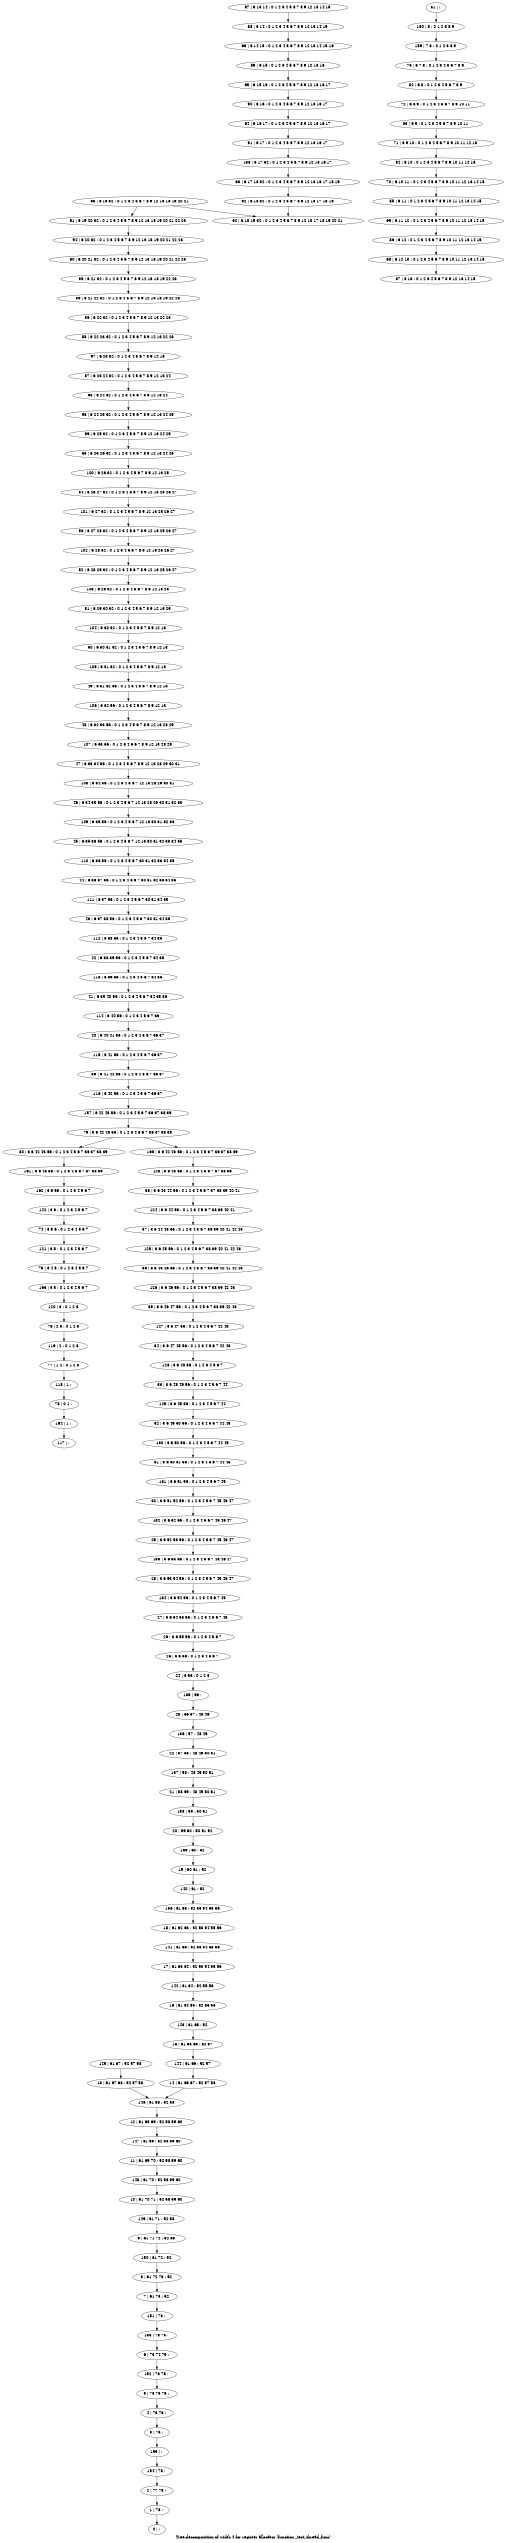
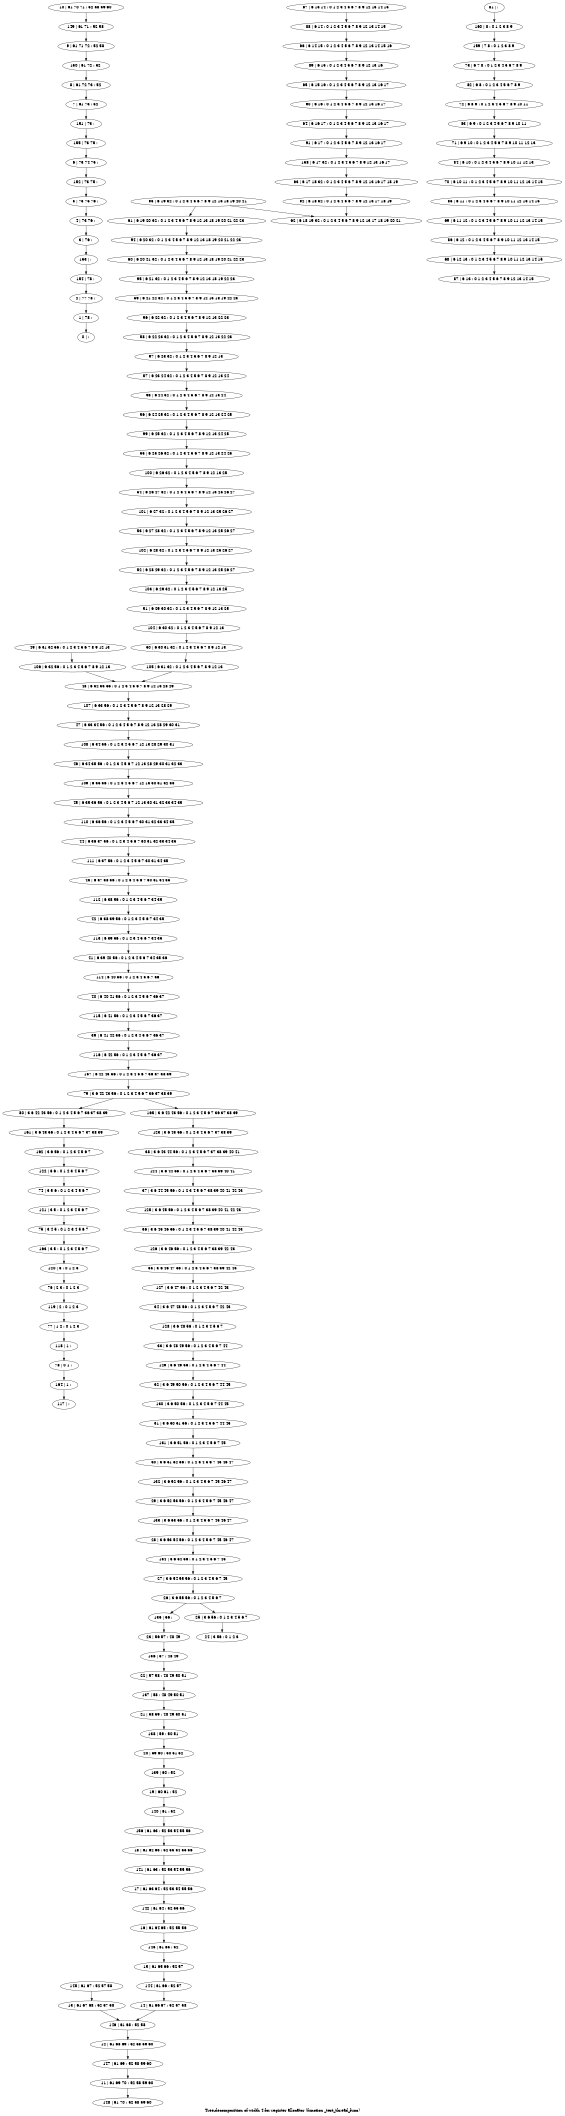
  digraph {
    label="Tree-decomposition of width 4 for register allocator (function _test_thread_func)"
    n1 [label="0 | : "]
    n2 [label="1 | 78 : "]
    n3 [label="2 | 77 78 : "]
    n4 [label="3 | 76 : "]
    n5 [label="153 | : "]
    n6 [label="154 | 78 : "]
    n7 [label="4 | 73 76 : "]
    n8 [label="5 | 73 75 76 : "]
    n9 [label="6 | 73 74 75 : "]
    n10 [label="152 | 73 75 : "]
    n11 [label="7 | 61 73 : 52 "]
    n12 [label="151 | 73 : "]
    n13 [label="155 | 73 75 : "]
    n14 [label="8 | 61 72 73 : 52 "]
    n15 [label="9 | 61 71 72 : 52 58 "]
    n16 [label="150 | 61 72 : 52 "]
    n17 [label="10 | 61 70 71 : 52 58 59 60 "]
    n18 [label="149 | 61 71 : 52 58 "]
    n19 [label="11 | 61 69 70 : 52 58 59 60 "]
    n20 [label="148 | 61 70 : 52 58 59 60 "]
    n21 [label="12 | 61 68 69 : 52 58 59 60 "]
    n22 [label="147 | 61 69 : 52 58 59 60 "]
    n23 [label="13 | 61 67 68 : 52 57 58 "]
    n24 [label="146 | 61 68 : 52 58 "]
    n25 [label="14 | 61 66 67 : 52 57 58 "]
    n26 [label="145 | 61 67 : 52 57 58 "]
    n27 [label="15 | 61 65 66 : 52 57 "]
    n28 [label="144 | 61 66 : 52 57 "]
    n29 [label="16 | 61 64 65 : 52 55 56 "]
    n30 [label="143 | 61 65 : 52 "]
    n31 [label="17 | 61 63 64 : 52 53 54 55 56 "]
    n32 [label="142 | 61 64 : 52 55 56 "]
    n33 [label="18 | 61 62 63 : 52 53 54 55 56 "]
    n34 [label="141 | 61 63 : 52 53 54 55 56 "]
    n35 [label="19 | 60 61 : 52 "]
    n36 [label="140 | 61 : 52 "]
    n37 [label="156 | 61 63 : 52 53 54 55 56 "]
    n38 [label="20 | 59 60 : 50 51 52 "]
    n39 [label="139 | 60 : 52 "]
    n40 [label="21 | 58 59 : 48 49 50 51 "]
    n41 [label="138 | 59 : 50 51 "]
    n42 [label="22 | 57 58 : 48 49 50 51 "]
    n43 [label="137 | 58 : 48 49 50 51 "]
    n44 [label="23 | 56 57 : 48 49 "]
    n45 [label="136 | 57 : 48 49 "]
    n46 [label="24 | 3 56 : 0 1 2 3 "]
    n47 [label="135 | 56 : "]
    n48 [label="25 | 3 6 56 : 0 1 2 3 4 5 6 7 "]
    n49 [label="26 | 3 6 55 56 : 0 1 2 3 4 5 6 7 "]
    n50 [label="27 | 3 6 54 55 56 : 0 1 2 3 4 5 6 7 45 "]
    n51 [label="28 | 3 6 53 54 56 : 0 1 2 3 4 5 6 7 45 46 47 "]
    n52 [label="134 | 3 6 54 56 : 0 1 2 3 4 5 6 7 45 "]
    n53 [label="29 | 3 6 52 53 56 : 0 1 2 3 4 5 6 7 45 46 47 "]
    n54 [label="133 | 3 6 53 56 : 0 1 2 3 4 5 6 7 45 46 47 "]
    n55 [label="30 | 3 6 51 52 56 : 0 1 2 3 4 5 6 7 45 46 47 "]
    n56 [label="132 | 3 6 52 56 : 0 1 2 3 4 5 6 7 45 46 47 "]
    n57 [label="31 | 3 6 50 51 56 : 0 1 2 3 4 5 6 7 44 45 "]
    n58 [label="131 | 3 6 51 56 : 0 1 2 3 4 5 6 7 45 "]
    n59 [label="32 | 3 6 49 50 56 : 0 1 2 3 4 5 6 7 44 45 "]
    n60 [label="130 | 3 6 50 56 : 0 1 2 3 4 5 6 7 44 45 "]
    n61 [label="33 | 3 6 48 49 56 : 0 1 2 3 4 5 6 7 44 "]
    n62 [label="129 | 3 6 49 56 : 0 1 2 3 4 5 6 7 44 "]
    n63 [label="34 | 3 6 47 48 56 : 0 1 2 3 4 5 6 7 42 43 "]
    n64 [label="128 | 3 6 48 56 : 0 1 2 3 4 5 6 7 "]
    n65 [label="35 | 3 6 46 47 56 : 0 1 2 3 4 5 6 7 38 39 42 43 "]
    n66 [label="127 | 3 6 47 56 : 0 1 2 3 4 5 6 7 42 43 "]
    n67 [label="36 | 3 6 45 46 56 : 0 1 2 3 4 5 6 7 38 39 40 41 42 43 "]
    n68 [label="126 | 3 6 46 56 : 0 1 2 3 4 5 6 7 38 39 42 43 "]
    n69 [label="37 | 3 6 44 45 56 : 0 1 2 3 4 5 6 7 38 39 40 41 42 43 "]
    n70 [label="125 | 3 6 45 56 : 0 1 2 3 4 5 6 7 38 39 40 41 42 43 "]
    n71 [label="38 | 3 6 43 44 56 : 0 1 2 3 4 5 6 7 37 38 39 40 41 "]
    n72 [label="124 | 3 6 44 56 : 0 1 2 3 4 5 6 7 38 39 40 41 "]
    n73 [label="39 | 6 41 42 56 : 0 1 2 3 4 5 6 7 36 37 "]
    n74 [label="116 | 6 42 56 : 0 1 2 3 4 5 6 7 36 37 "]
    n75 [label="157 | 6 42 43 56 : 0 1 2 3 4 5 6 7 36 37 38 39 "]
    n76 [label="40 | 6 40 41 56 : 0 1 2 3 4 5 6 7 36 37 "]
    n77 [label="115 | 6 41 56 : 0 1 2 3 4 5 6 7 36 37 "]
    n78 [label="41 | 6 39 40 56 : 0 1 2 3 4 5 6 7 34 35 36 "]
    n79 [label="114 | 6 40 56 : 0 1 2 3 4 5 6 7 36 "]
    n80 [label="42 | 6 38 39 56 : 0 1 2 3 4 5 6 7 34 35 "]
    n81 [label="113 | 6 39 56 : 0 1 2 3 4 5 6 7 34 35 "]
    n82 [label="43 | 6 37 38 56 : 0 1 2 3 4 5 6 7 30 31 34 35 "]
    n83 [label="112 | 6 38 56 : 0 1 2 3 4 5 6 7 34 35 "]
    n84 [label="44 | 6 36 37 56 : 0 1 2 3 4 5 6 7 30 31 32 33 34 35 "]
    n85 [label="111 | 6 37 56 : 0 1 2 3 4 5 6 7 30 31 34 35 "]
    n86 [label="45 | 6 35 36 56 : 0 1 2 3 4 5 6 7 12 13 30 31 32 33 34 35 "]
    n87 [label="110 | 6 36 56 : 0 1 2 3 4 5 6 7 30 31 32 33 34 35 "]
    n88 [label="46 | 6 34 35 56 : 0 1 2 3 4 5 6 7 12 13 28 29 30 31 32 33 "]
    n89 [label="109 | 6 35 56 : 0 1 2 3 4 5 6 7 12 13 30 31 32 33 "]
    n90 [label="47 | 6 33 34 56 : 0 1 2 3 4 5 6 7 8 9 12 13 28 29 30 31 "]
    n91 [label="108 | 6 34 56 : 0 1 2 3 4 5 6 7 12 13 28 29 30 31 "]
    n92 [label="48 | 6 32 33 56 : 0 1 2 3 4 5 6 7 8 9 12 13 28 29 "]
    n93 [label="107 | 6 33 56 : 0 1 2 3 4 5 6 7 8 9 12 13 28 29 "]
    n94 [label="49 | 6 31 32 56 : 0 1 2 3 4 5 6 7 8 9 12 13 "]
    n95 [label="106 | 6 32 56 : 0 1 2 3 4 5 6 7 8 9 12 13 "]
    n96 [label="50 | 6 30 31 32 : 0 1 2 3 4 5 6 7 8 9 12 13 "]
    n97 [label="105 | 6 31 32 : 0 1 2 3 4 5 6 7 8 9 12 13 "]
    n98 [label="51 | 6 29 30 32 : 0 1 2 3 4 5 6 7 8 9 12 13 25 "]
    n99 [label="104 | 6 30 32 : 0 1 2 3 4 5 6 7 8 9 12 13 "]
    n100 [label="52 | 6 28 29 32 : 0 1 2 3 4 5 6 7 8 9 12 13 25 26 27 "]
    n101 [label="103 | 6 29 32 : 0 1 2 3 4 5 6 7 8 9 12 13 25 "]
    n102 [label="53 | 6 27 28 32 : 0 1 2 3 4 5 6 7 8 9 12 13 25 26 27 "]
    n103 [label="102 | 6 28 32 : 0 1 2 3 4 5 6 7 8 9 12 13 25 26 27 "]
    n104 [label="54 | 6 26 27 32 : 0 1 2 3 4 5 6 7 8 9 12 13 25 26 27 "]
    n105 [label="101 | 6 27 32 : 0 1 2 3 4 5 6 7 8 9 12 13 25 26 27 "]
    n106 [label="55 | 6 25 26 32 : 0 1 2 3 4 5 6 7 8 9 12 13 24 25 "]
    n107 [label="100 | 6 26 32 : 0 1 2 3 4 5 6 7 8 9 12 13 25 "]
    n108 [label="56 | 6 24 25 32 : 0 1 2 3 4 5 6 7 8 9 12 13 24 25 "]
    n109 [label="99 | 6 25 32 : 0 1 2 3 4 5 6 7 8 9 12 13 24 25 "]
    n110 [label="57 | 6 23 24 32 : 0 1 2 3 4 5 6 7 8 9 12 13 24 "]
    n111 [label="98 | 6 24 32 : 0 1 2 3 4 5 6 7 8 9 12 13 24 "]
    n112 [label="58 | 6 22 23 32 : 0 1 2 3 4 5 6 7 8 9 12 13 22 23 "]
    n113 [label="97 | 6 23 32 : 0 1 2 3 4 5 6 7 8 9 12 13 "]
    n114 [label="59 | 6 21 22 32 : 0 1 2 3 4 5 6 7 8 9 12 13 18 19 22 23 "]
    n115 [label="96 | 6 22 32 : 0 1 2 3 4 5 6 7 8 9 12 13 22 23 "]
    n116 [label="60 | 6 20 21 32 : 0 1 2 3 4 5 6 7 8 9 12 13 18 19 20 21 22 23 "]
    n117 [label="95 | 6 21 32 : 0 1 2 3 4 5 6 7 8 9 12 13 18 19 22 23 "]
    n118 [label="61 | 6 19 20 32 : 0 1 2 3 4 5 6 7 8 9 12 13 18 19 20 21 22 23 "]
    n119 [label="94 | 6 20 32 : 0 1 2 3 4 5 6 7 8 9 12 13 18 19 20 21 22 23 "]
    n120 [label="62 | 6 18 19 32 : 0 1 2 3 4 5 6 7 8 9 12 13 17 18 19 20 21 "]
    n121 [label="93 | 6 19 32 : 0 1 2 3 4 5 6 7 8 9 12 13 18 19 20 21 "]
    n122 [label="63 | 6 17 18 32 : 0 1 2 3 4 5 6 7 8 9 12 13 16 17 18 19 "]
    n123 [label="92 | 6 18 32 : 0 1 2 3 4 5 6 7 8 9 12 13 17 18 19 "]
    n124 [label="64 | 6 16 17 : 0 1 2 3 4 5 6 7 8 9 12 13 16 17 "]
    n125 [label="91 | 6 17 : 0 1 2 3 4 5 6 7 8 9 12 13 16 17 "]
    n126 [label="158 | 6 17 32 : 0 1 2 3 4 5 6 7 8 9 12 13 16 17 "]
    n127 [label="65 | 6 15 16 : 0 1 2 3 4 5 6 7 8 9 12 13 16 17 "]
    n128 [label="90 | 6 16 : 0 1 2 3 4 5 6 7 8 9 12 13 16 17 "]
    n129 [label="66 | 6 14 15 : 0 1 2 3 4 5 6 7 8 9 12 13 14 15 16 "]
    n130 [label="89 | 6 15 : 0 1 2 3 4 5 6 7 8 9 12 13 16 "]
    n131 [label="67 | 6 13 14 : 0 1 2 3 4 5 6 7 8 9 12 13 14 15 "]
    n132 [label="88 | 6 14 : 0 1 2 3 4 5 6 7 8 9 12 13 14 15 "]
    n133 [label="68 | 6 12 13 : 0 1 2 3 4 5 6 7 8 9 10 11 12 13 14 15 "]
    n134 [label="87 | 6 13 : 0 1 2 3 4 5 6 7 8 9 12 13 14 15 "]
    n135 [label="69 | 6 11 12 : 0 1 2 3 4 5 6 7 8 9 10 11 12 13 14 15 "]
    n136 [label="86 | 6 12 : 0 1 2 3 4 5 6 7 8 9 10 11 12 13 14 15 "]
    n137 [label="70 | 6 10 11 : 0 1 2 3 4 5 6 7 8 9 10 11 12 13 14 15 "]
    n138 [label="85 | 6 11 : 0 1 2 3 4 5 6 7 8 9 10 11 12 13 14 15 "]
    n139 [label="71 | 6 9 10 : 0 1 2 3 4 5 6 7 8 9 10 11 12 13 "]
    n140 [label="84 | 6 10 : 0 1 2 3 4 5 6 7 8 9 10 11 12 13 "]
    n141 [label="72 | 6 8 9 : 0 1 2 3 4 5 6 7 8 9 10 11 "]
    n142 [label="83 | 6 9 : 0 1 2 3 4 5 6 7 8 9 10 11 "]
    n143 [label="73 | 6 7 8 : 0 1 2 3 4 5 6 7 8 9 "]
    n144 [label="82 | 6 8 : 0 1 2 3 4 5 6 7 8 9 "]
    n145 [label="74 | 3 5 6 : 0 1 2 3 4 5 6 7 "]
    n146 [label="121 | 3 5 : 0 1 2 3 4 5 6 7 "]
    n147 [label="75 | 3 4 5 : 0 1 2 3 4 5 6 7 "]
    n148 [label="163 | 3 5 : 0 1 2 3 4 5 6 7 "]
    n149 [label="120 | 3 : 0 1 2 3 "]
    n150 [label="76 | 2 3 : 0 1 2 3 "]
    n151 [label="119 | 2 : 0 1 2 3 "]
    n152 [label="77 | 1 2 : 0 1 2 3 "]
    n153 [label="118 | 1 : "]
    n154 [label="78 | 0 1 : "]
    n155 [label="164 | 1 : "]
    n156 [label="117 | : "]
    n157 [label="79 | 3 6 42 43 56 : 0 1 2 3 4 5 6 7 36 37 38 39 "]
    n158 [label="80 | 3 6 42 43 56 : 0 1 2 3 4 5 6 7 36 37 38 39 "]
    n159 [label="165 | 3 6 42 43 56 : 0 1 2 3 4 5 6 7 36 37 38 39 "]
    n160 [label="161 | 3 6 43 56 : 0 1 2 3 4 5 6 7 37 38 39 "]
    n161 [label="123 | 3 6 43 56 : 0 1 2 3 4 5 6 7 37 38 39 "]
    n162 [label="162 | 3 6 56 : 0 1 2 3 4 5 6 7 "]
    n163 [label="81 | : "]
    n164 [label="160 | 8 : 0 1 2 3 8 9 "]
    n165 [label="159 | 7 8 : 0 1 2 3 8 9 "]
    n166 [label="122 | 3 6 : 0 1 2 3 4 5 6 7 "]
    n2 -> n1
    n3 -> n2
    n4 -> n5
    n5 -> n6
    n6 -> n3
    n7 -> n4
    n8 -> n7
    n9 -> n10
    n10 -> n8
    n11 -> n12
    n12 -> n13
    n13 -> n9
    n14 -> n11
    n15 -> n16
    n16 -> n14
    n17 -> n18
    n18 -> n15
    n19 -> n20
-   n20 -> n17
    n21 -> n22
    n22 -> n19
    n23 -> n24
    n24 -> n21
    n25 -> n24
    n26 -> n23
    n27 -> n28
    n28 -> n25
    n29 -> n30
    n30 -> n27
    n31 -> n32
    n32 -> n29
    n33 -> n34
    n34 -> n31
    n35 -> n36
    n36 -> n37
    n37 -> n33
    n38 -> n39
    n39 -> n35
    n40 -> n41
    n41 -> n38
    n42 -> n43
    n43 -> n40
    n44 -> n45
    n45 -> n42
-   n46 -> n47
+   n49 -> n47
    n47 -> n44
    n48 -> n46
    n49 -> n48
    n50 -> n49
    n51 -> n52
    n52 -> n50
    n53 -> n54
    n54 -> n51
    n55 -> n56
    n56 -> n53
    n57 -> n58
    n58 -> n55
    n59 -> n60
    n60 -> n57
    n61 -> n62
    n62 -> n59
    n63 -> n64
    n64 -> n61
    n65 -> n66
    n66 -> n63
    n67 -> n68
    n68 -> n65
    n69 -> n70
    n70 -> n67
    n71 -> n72
    n72 -> n69
    n73 -> n74
    n74 -> n75
    n75 -> n157
    n76 -> n77
    n77 -> n73
    n78 -> n79
    n79 -> n76
    n80 -> n81
    n81 -> n78
    n82 -> n83
    n83 -> n80
    n84 -> n85
    n85 -> n82
    n86 -> n87
    n87 -> n84
    n88 -> n89
    n89 -> n86
    n90 -> n91
    n91 -> n88
    n92 -> n93
    n93 -> n90
    n94 -> n95
    n95 -> n92
    n96 -> n97
-   n97 -> n94
+   n97 -> n92
    n98 -> n99
    n99 -> n96
    n100 -> n101
    n101 -> n98
    n102 -> n103
    n103 -> n100
    n104 -> n105
    n105 -> n102
    n106 -> n107
    n107 -> n104
    n108 -> n109
    n109 -> n106
    n110 -> n111
    n111 -> n108
    n112 -> n113
    n113 -> n110
    n114 -> n115
    n115 -> n112
    n116 -> n117
    n117 -> n114
    n118 -> n119
    n119 -> n116
    n121 -> n118
    n121 -> n120
    n122 -> n123
    n123 -> n120
    n124 -> n125
    n125 -> n126
    n126 -> n122
    n127 -> n128
    n128 -> n124
    n129 -> n130
    n130 -> n127
    n131 -> n132
    n132 -> n129
    n133 -> n134
    n135 -> n136
    n136 -> n133
    n137 -> n138
    n138 -> n135
    n139 -> n140
    n140 -> n137
    n141 -> n142
    n142 -> n139
    n143 -> n144
    n144 -> n141
    n145 -> n146
    n146 -> n147
    n147 -> n148
    n148 -> n149
    n149 -> n150
    n150 -> n151
    n151 -> n152
    n152 -> n153
    n153 -> n154
    n154 -> n155
    n155 -> n156
    n157 -> n158
    n157 -> n159
    n158 -> n160
    n159 -> n161
    n160 -> n162
    n161 -> n71
    n162 -> n166
    n163 -> n164
    n164 -> n165
    n165 -> n143
    n166 -> n145
  }
